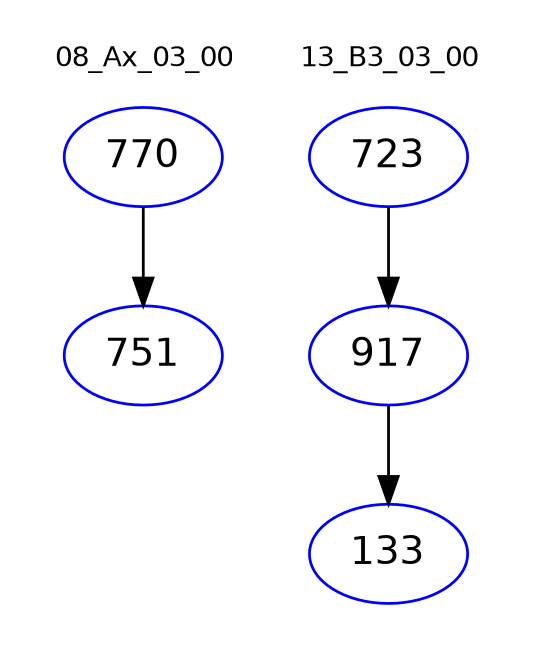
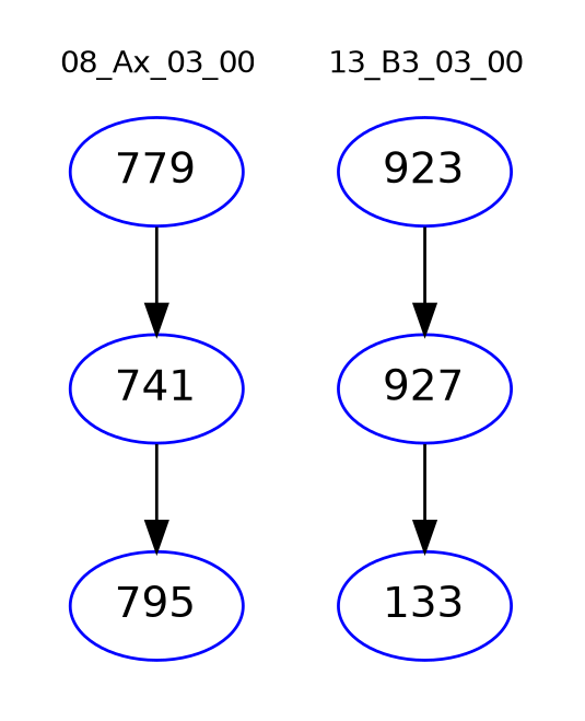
  digraph {
    fontname="DejaVu Sans"
    node [color=blue fontname="DejaVu Sans"]
    edge [color=black fontname="DejaVu Sans"]
-   n1 [label=770]
-   n2 [label=751]
-   n4 [label=723]
-   n5 [label=917]
+   n1 [label=779]
+   n2 [label=741]
+   n3 [label=795]
+   n4 [label=923]
+   n5 [label=927]
    n6 [label=133]
    subgraph cluster_1 {
      color=white
      fontsize=10
      label="08_Ax_03_00"
      n1
      n2
+     n3
    }
    subgraph cluster_2 {
      color=white
      fontsize=10
      label="13_B3_03_00"
      n4
      n5
      n6
    }
    n1 -> n2
+   n2 -> n3
    n4 -> n5
    n5 -> n6
  }
